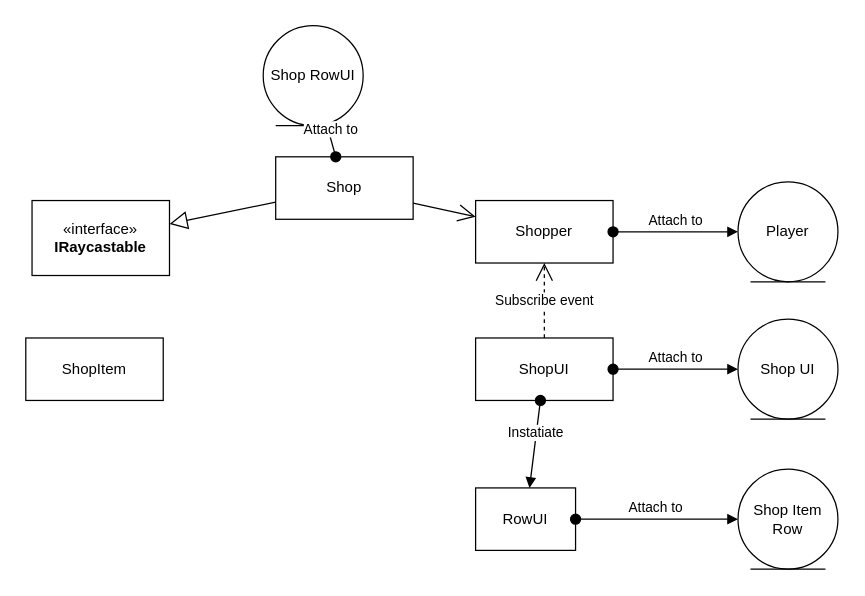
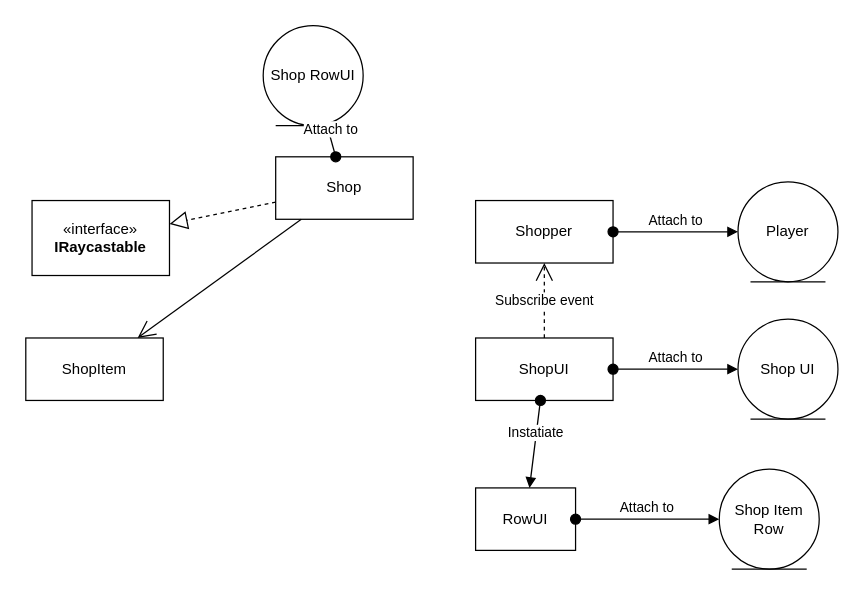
  <mxCell id="0" />
  <mxCell id="1" parent="0" />
  <mxCell id="2" value="Shop" style="html=1;whiteSpace=wrap;" parent="1" vertex="1"><mxGeometry x="220" y="125" width="110" height="50" as="geometry" /></mxCell>
  <mxCell id="3" value="Shopper" style="html=1;whiteSpace=wrap;" parent="1" vertex="1"><mxGeometry x="380" y="160" width="110" height="50" as="geometry" /></mxCell>
  <mxCell id="4" value="RowUI" style="html=1;whiteSpace=wrap;" parent="1" vertex="1"><mxGeometry x="380" y="390" width="80" height="50" as="geometry" /></mxCell>
  <mxCell id="5" value="ShopUI" style="html=1;whiteSpace=wrap;" parent="1" vertex="1"><mxGeometry x="380" y="270" width="110" height="50" as="geometry" /></mxCell>
  <mxCell id="6" value="Attach to" style="html=1;verticalAlign=bottom;startArrow=oval;startFill=1;endArrow=block;startSize=8;curved=0;rounded=0;" parent="1" source="3" target="7" edge="1"><mxGeometry x="-0.01" width="60" relative="1" as="geometry"><mxPoint x="380" y="310" as="sourcePoint" /><mxPoint x="590" y="150" as="targetPoint" /><mxPoint as="offset" /></mxGeometry></mxCell>
  <mxCell id="7" value="Player" style="ellipse;shape=umlEntity;whiteSpace=wrap;html=1;" parent="1" vertex="1"><mxGeometry x="590" y="145" width="80" height="80" as="geometry" /></mxCell>
  <mxCell id="8" value="Subscribe event" style="endArrow=open;endSize=12;dashed=1;html=1;rounded=0;" parent="1" source="5" target="3" edge="1"><mxGeometry width="160" relative="1" as="geometry"><mxPoint x="330" y="420" as="sourcePoint" /><mxPoint x="490" y="420" as="targetPoint" /></mxGeometry></mxCell>
  <mxCell id="9" value="Attach to" style="html=1;verticalAlign=bottom;startArrow=oval;startFill=1;endArrow=block;startSize=8;curved=0;rounded=0;" parent="1" source="5" target="10" edge="1"><mxGeometry x="-0.01" width="60" relative="1" as="geometry"><mxPoint x="500" y="195" as="sourcePoint" /><mxPoint x="600" y="195" as="targetPoint" /><mxPoint as="offset" /></mxGeometry></mxCell>
  <mxCell id="10" value="Shop UI" style="ellipse;shape=umlEntity;whiteSpace=wrap;html=1;" parent="1" vertex="1"><mxGeometry x="590" y="255" width="80" height="80" as="geometry" /></mxCell>
  <mxCell id="11" value="Shop RowUI" style="ellipse;shape=umlEntity;whiteSpace=wrap;html=1;" parent="1" vertex="1"><mxGeometry x="210" y="20" width="80" height="80" as="geometry" /></mxCell>
  <mxCell id="12" value="Attach to" style="html=1;verticalAlign=bottom;startArrow=oval;startFill=1;endArrow=block;startSize=8;curved=0;rounded=0;" parent="1" source="2" target="11" edge="1"><mxGeometry x="-0.01" width="60" relative="1" as="geometry"><mxPoint x="595" y="195" as="sourcePoint" /><mxPoint x="695" y="195" as="targetPoint" /><mxPoint as="offset" /></mxGeometry></mxCell>
  <mxCell id="13" value="«interface»&lt;br&gt;&lt;b&gt;IRaycastable&lt;/b&gt;" style="html=1;whiteSpace=wrap;" parent="1" vertex="1"><mxGeometry x="25" y="160" width="110" height="60" as="geometry" /></mxCell>
- <mxCell id="14" value="" style="endArrow=block;dashed=0;endFill=0;endSize=12;html=1;rounded=0;" parent="1" source="2" target="13" edge="1"><mxGeometry width="160" relative="1" as="geometry"><mxPoint x="415" y="330" as="sourcePoint" /><mxPoint x="575" y="330" as="targetPoint" /></mxGeometry></mxCell>
- <mxCell id="15" value="" style="endArrow=open;endFill=1;endSize=12;html=1;rounded=0;" parent="1" source="2" target="3" edge="1"><mxGeometry width="160" relative="1" as="geometry"><mxPoint x="210" y="320" as="sourcePoint" /><mxPoint x="370" y="320" as="targetPoint" /></mxGeometry></mxCell>
+ <mxCell id="14" value="" style="endArrow=block;dashed=1;endFill=0;endSize=12;html=1;rounded=0;" parent="1" source="2" target="13" edge="1"><mxGeometry width="160" relative="1" as="geometry"><mxPoint x="415" y="330" as="sourcePoint" /><mxPoint x="575" y="330" as="targetPoint" /></mxGeometry></mxCell>
+ <mxCell id="15" value="" style="endArrow=open;endFill=1;endSize=12;html=1;rounded=0;" parent="1" source="2" target="16" edge="1"><mxGeometry width="160" relative="1" as="geometry"><mxPoint x="210" y="320" as="sourcePoint" /><mxPoint x="370" y="320" as="targetPoint" /></mxGeometry></mxCell>
  <mxCell id="16" value="ShopItem" style="html=1;whiteSpace=wrap;" parent="1" vertex="1"><mxGeometry x="20" y="270" width="110" height="50" as="geometry" /></mxCell>
- <mxCell id="17" value="Shop Item Row" style="ellipse;shape=umlEntity;whiteSpace=wrap;html=1;" parent="1" vertex="1"><mxGeometry x="590" y="375" width="80" height="80" as="geometry" /></mxCell>
+ <mxCell id="17" value="Shop Item Row" style="ellipse;shape=umlEntity;whiteSpace=wrap;html=1;" parent="1" vertex="1"><mxGeometry x="575" y="375" width="80" height="80" as="geometry" /></mxCell>
  <mxCell id="18" value="Attach to" style="html=1;verticalAlign=bottom;startArrow=oval;startFill=1;endArrow=block;startSize=8;curved=0;rounded=0;" parent="1" source="4" target="17" edge="1"><mxGeometry x="-0.01" width="60" relative="1" as="geometry"><mxPoint x="685" y="425" as="sourcePoint" /><mxPoint x="785" y="425" as="targetPoint" /><mxPoint as="offset" /></mxGeometry></mxCell>
  <mxCell id="19" value="Instatiate" style="html=1;verticalAlign=bottom;startArrow=oval;startFill=1;endArrow=block;startSize=8;curved=0;rounded=0;" parent="1" source="5" target="4" edge="1"><mxGeometry x="-0.01" width="60" relative="1" as="geometry"><mxPoint x="260" y="330" as="sourcePoint" /><mxPoint x="260" y="400" as="targetPoint" /><mxPoint as="offset" /></mxGeometry></mxCell>
